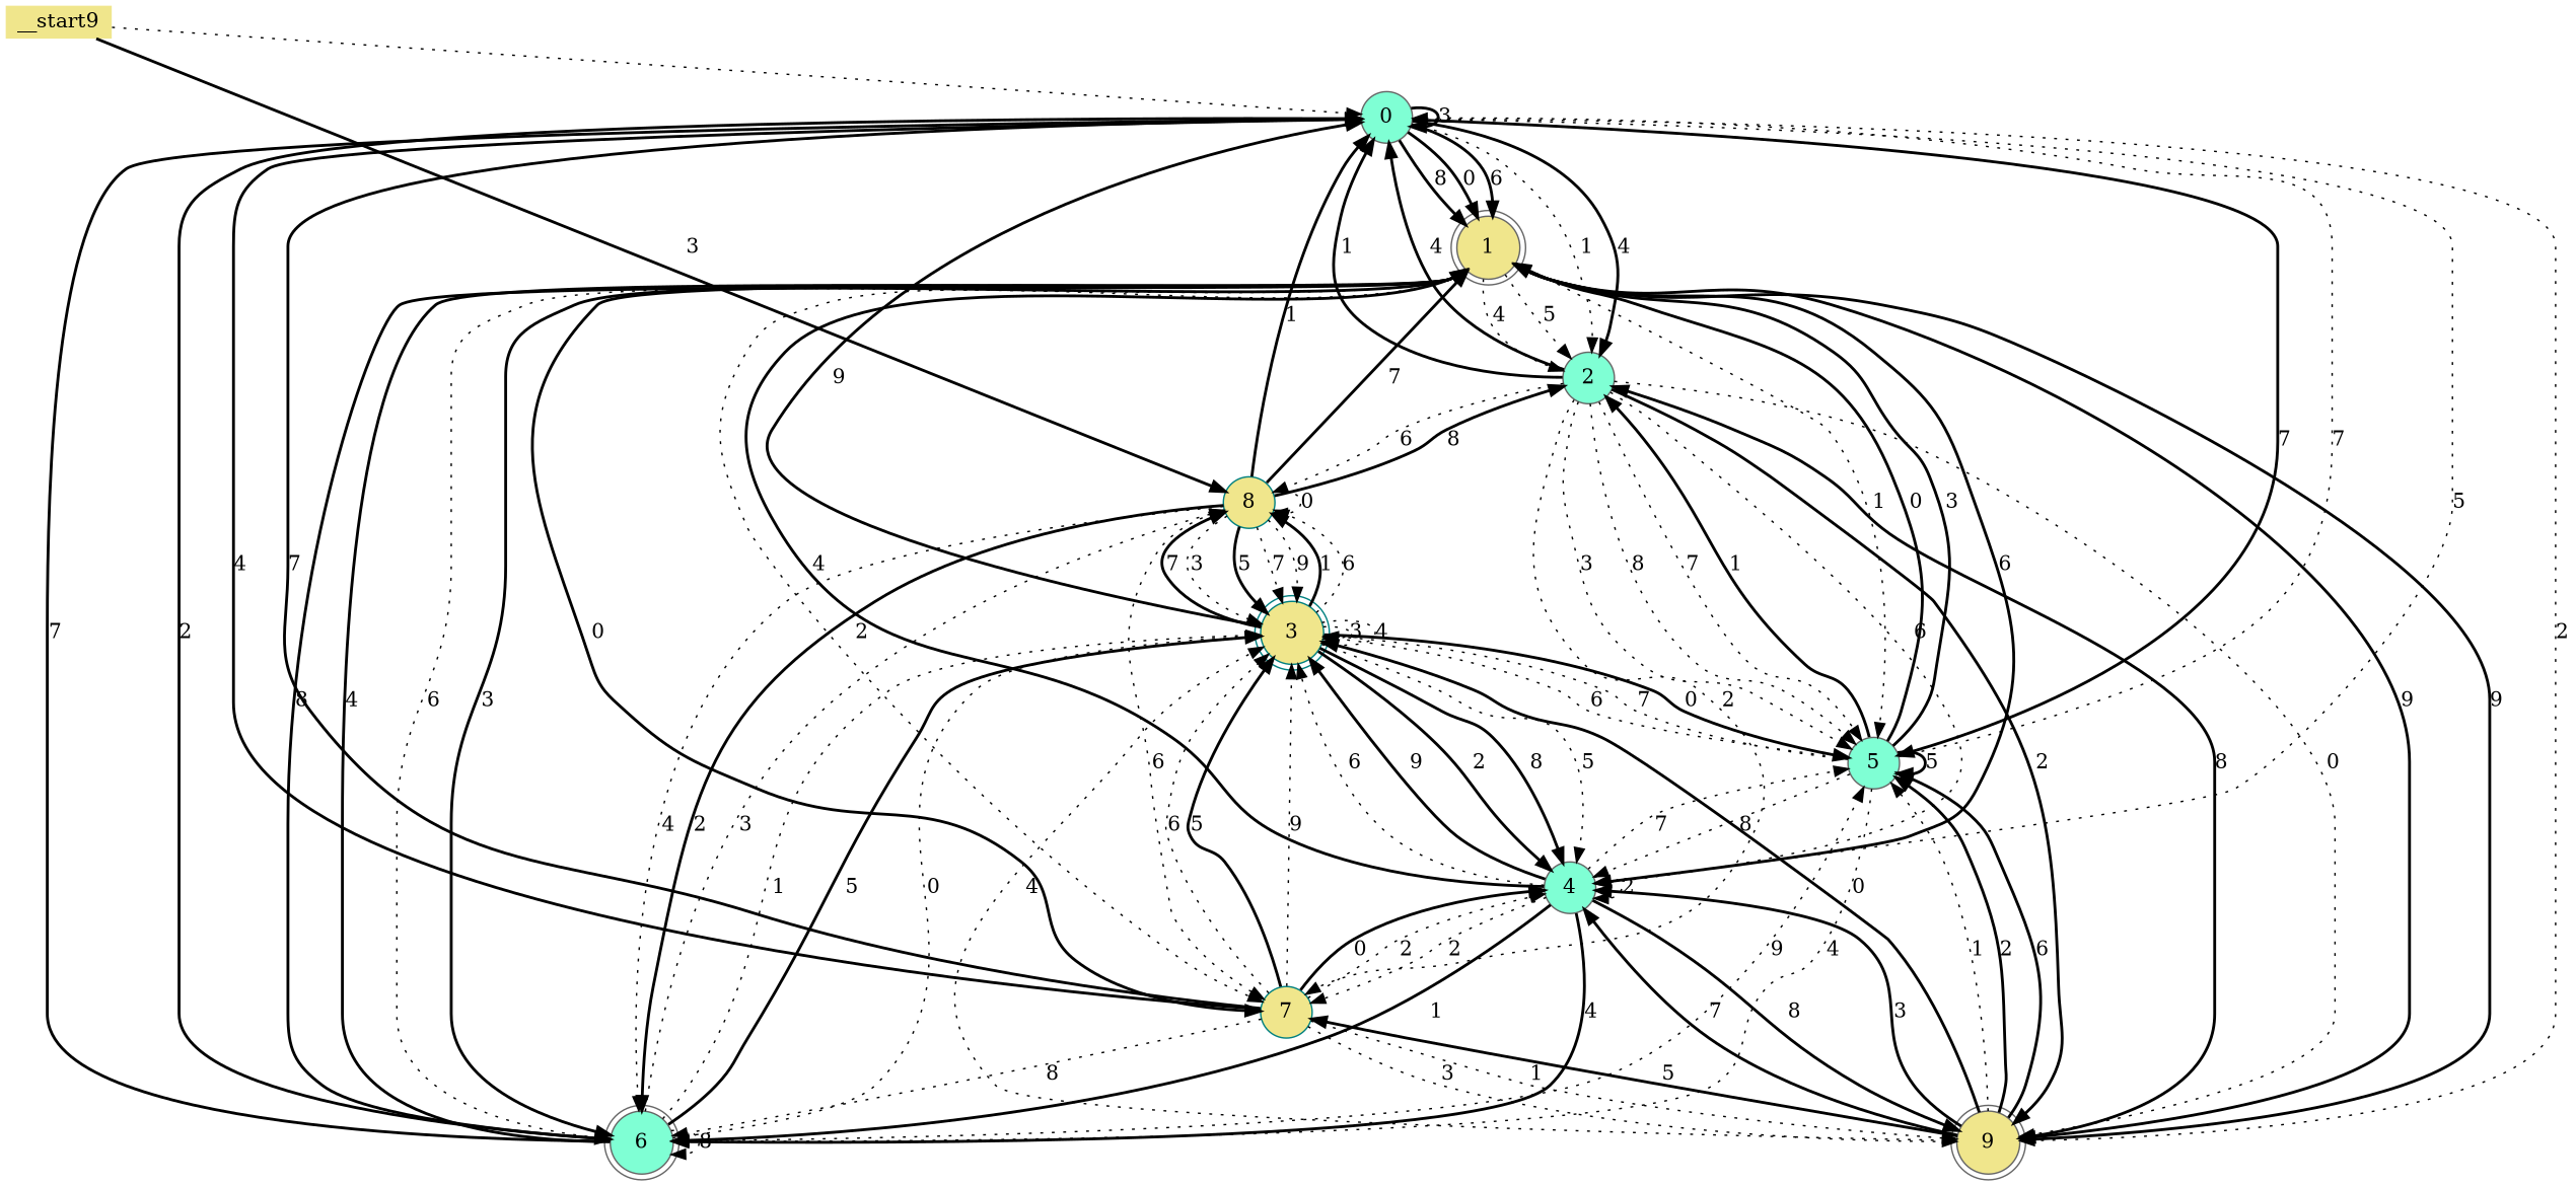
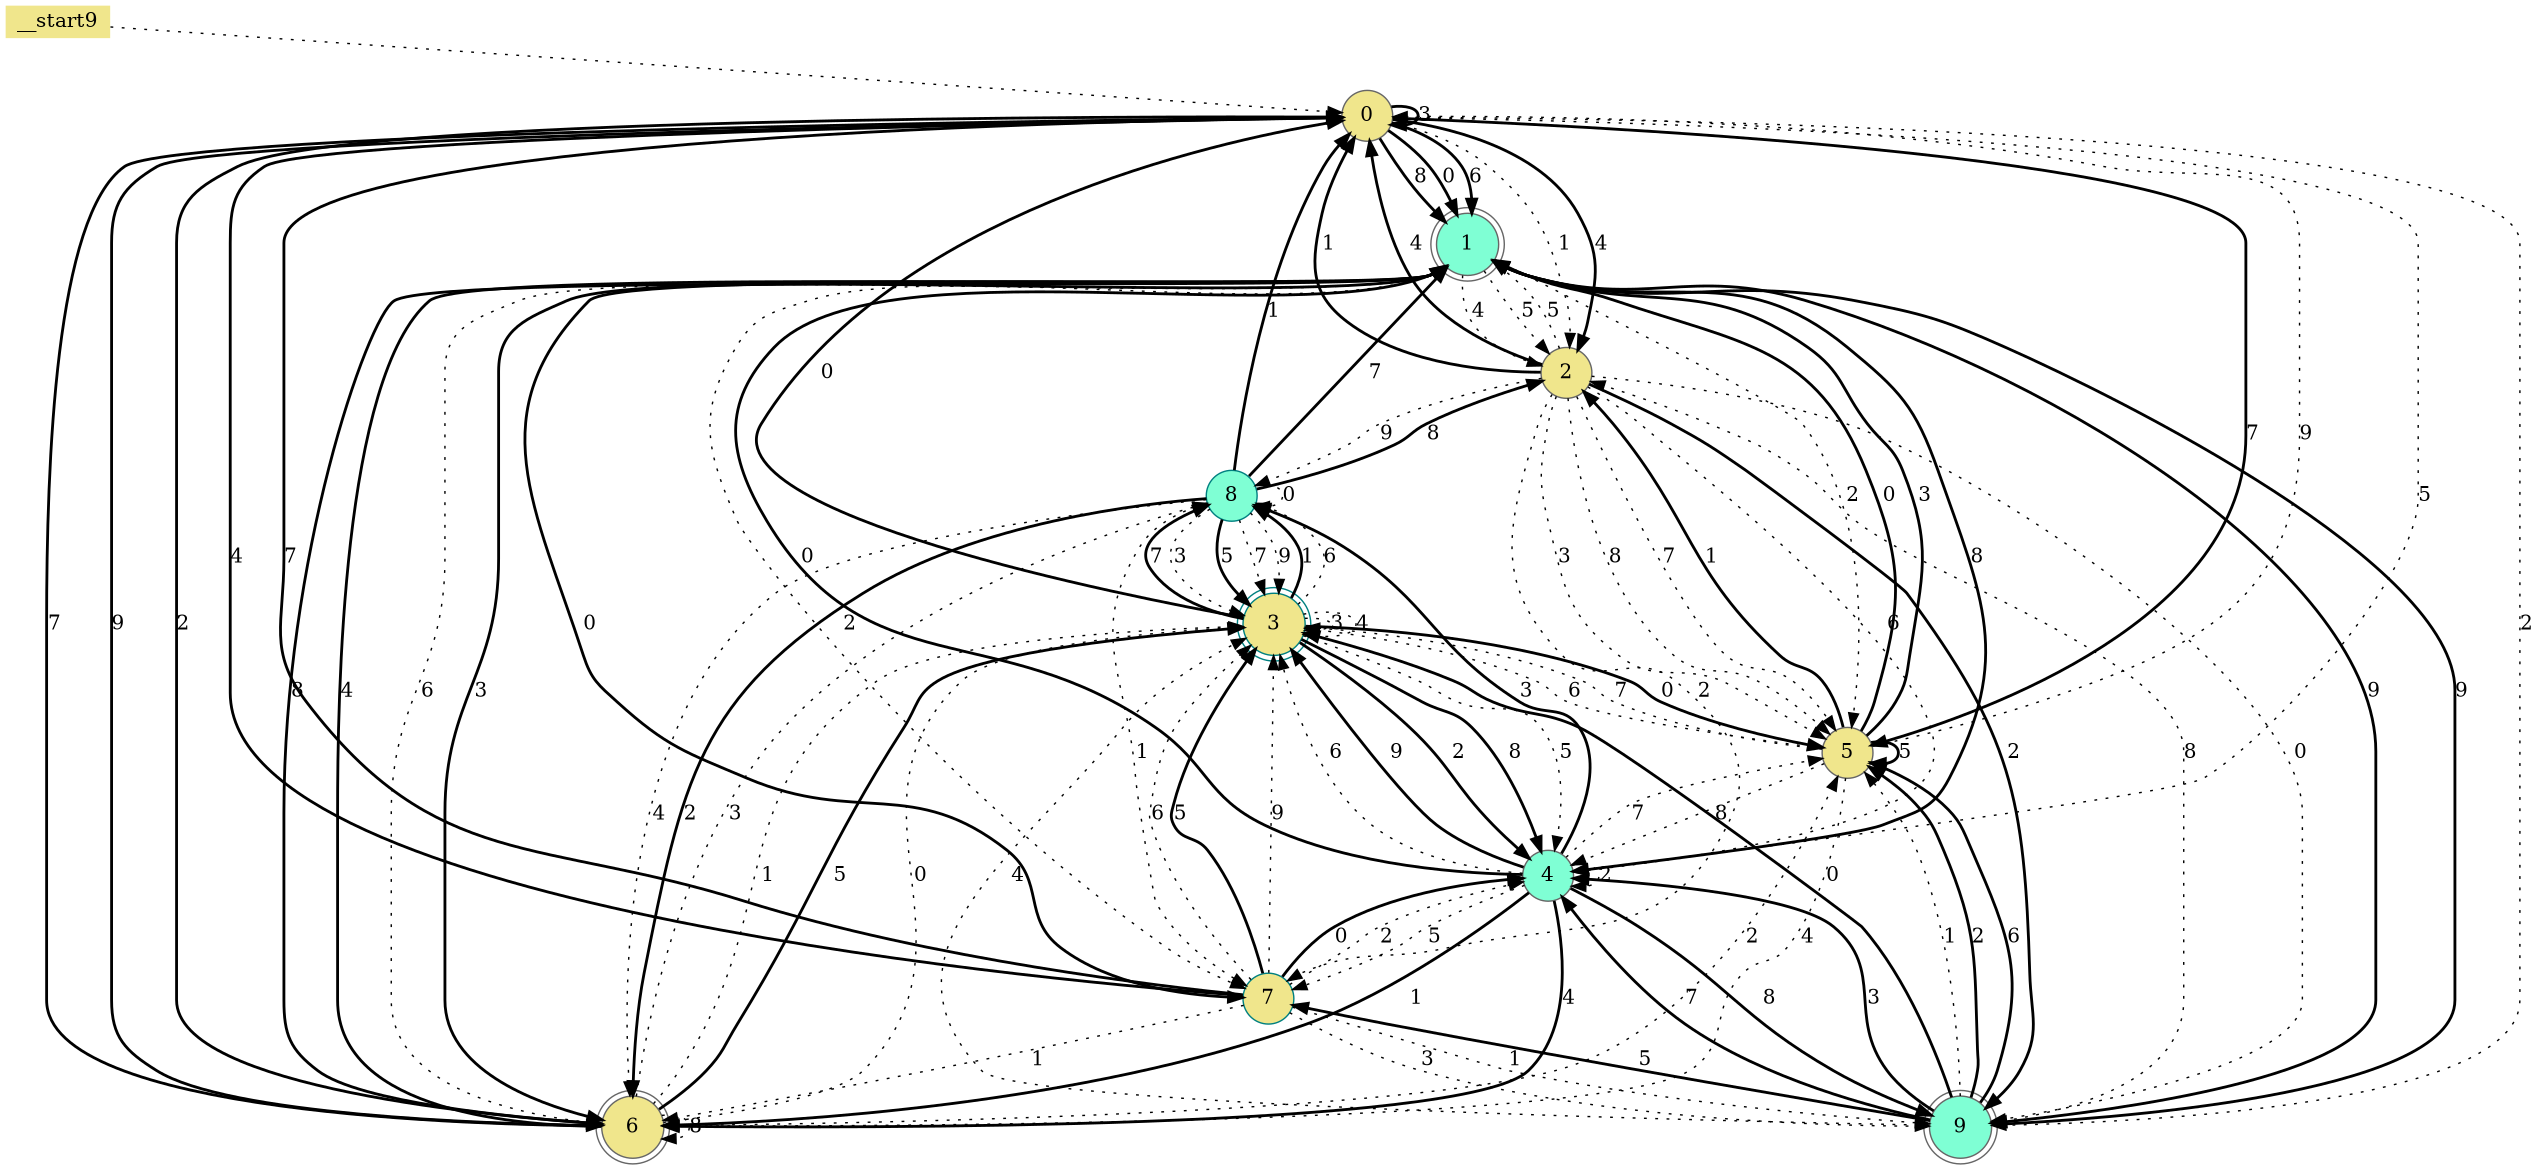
  digraph {
    node [color=gray40 fillcolor=khaki shape=circle style=filled]
    edge [style=bold]
-   n1 [fillcolor=aquamarine label=0]
-   n2 [label=1 shape=doublecircle]
-   n3 [fillcolor=aquamarine label=2]
+   n1 [label=0]
+   n2 [fillcolor=aquamarine label=1 shape=doublecircle]
+   n3 [label=2]
    n4 [fillcolor=aquamarine label=4]
-   n5 [fillcolor=aquamarine label=5]
-   n6 [fillcolor=aquamarine label=6 shape=doublecircle]
-   n7 [label=9 shape=doublecircle]
+   n5 [label=5]
+   n6 [label=6 shape=doublecircle]
+   n7 [fillcolor=aquamarine label=9 shape=doublecircle]
    n8 [color=teal label=7]
-   n9 [color=teal label=8]
+   n9 [color=teal fillcolor=aquamarine label=8]
    n10 [color=teal label=3 shape=doublecircle]
    n11 [color=teal height=0 label=__start9 shape=none width=0]
    n1 -> n1 [label=3]
    n1 -> n2 [label=0]
    n1 -> n2 [label=6]
    n1 -> n2 [label=8]
    n1 -> n3 [label=1 style=dotted]
    n1 -> n3 [label=4]
    n1 -> n4 [label=5 style=dotted]
    n1 -> n5 [label=7]
+   n1 -> n6 [label=9]
    n1 -> n7 [label=2 style=dotted]
    n2 -> n3 [label=4 style=dotted]
    n2 -> n3 [label=5 style=dotted]
-   n2 -> n4 [label=6]
-   n2 -> n5 [label=1 style=dotted]
+   n2 -> n4 [label=8]
+   n2 -> n5 [label=2 style=dotted]
    n2 -> n6 [label=3]
    n2 -> n6 [label=8]
    n2 -> n7 [label=9]
    n2 -> n8 [label=0]
    n2 -> n8 [label=2 style=dotted]
    n3 -> n1 [label=1]
    n3 -> n1 [label=4]
+   n3 -> n2 [label=5 style=dotted]
    n3 -> n4 [label=6 style=dotted]
    n3 -> n5 [label=3 style=dotted]
    n3 -> n5 [label=7 style=dotted]
    n3 -> n5 [label=8 style=dotted]
    n3 -> n7 [label=0 style=dotted]
    n3 -> n7 [label=2]
    n3 -> n8 [label=2 style=dotted]
-   n3 -> n9 [label=6 style=dotted]
-   n4 -> n2 [label=4]
+   n3 -> n9 [label=9 style=dotted]
+   n4 -> n2 [label=0]
    n4 -> n4 [label=2 style=dotted]
    n4 -> n5 [label=7 style=dotted]
    n4 -> n6 [label=1]
    n4 -> n6 [label=4]
    n4 -> n7 [label=8]
-   n4 -> n8 [label=2 style=dotted]
-   n11 -> n9 [label=3]
+   n4 -> n8 [label=5 style=dotted]
+   n4 -> n9 [label=3]
    n4 -> n10 [label=6 style=dotted]
    n4 -> n10 [label=9]
-   n5 -> n1 [label=7 style=dotted]
+   n5 -> n1 [label=9 style=dotted]
    n5 -> n2 [label=0]
    n5 -> n2 [label=3]
    n5 -> n3 [label=1]
    n5 -> n4 [label=8 style=dotted]
    n5 -> n5 [label=5]
    n5 -> n6 [label=4 style=dotted]
    n5 -> n10 [label=6 style=dotted]
    n5 -> n10 [label=7 style=dotted]
    n6 -> n1 [label=2]
    n6 -> n1 [label=7]
    n6 -> n2 [label=4]
    n6 -> n2 [label=6 style=dotted]
-   n6 -> n5 [label=9 style=dotted]
+   n6 -> n5 [label=2 style=dotted]
    n6 -> n6 [label=8 style=dotted]
    n6 -> n9 [label=3 style=dotted]
    n6 -> n10 [label=0 style=dotted]
    n6 -> n10 [label=1 style=dotted]
    n6 -> n10 [label=5]
    n7 -> n2 [label=9]
-   n7 -> n3 [label=8]
+   n7 -> n3 [label=8 style=dotted]
    n7 -> n4 [label=3]
    n7 -> n4 [label=7]
    n7 -> n5 [label=1 style=dotted]
    n7 -> n5 [label=2]
    n7 -> n5 [label=6]
    n7 -> n8 [label=5]
    n7 -> n10 [label=0]
    n7 -> n10 [label=4 style=dotted]
    n8 -> n1 [label=4]
    n8 -> n1 [label=7]
    n8 -> n4 [label=0]
    n8 -> n4 [label=2 style=dotted]
-   n8 -> n6 [label=8 style=dotted]
+   n8 -> n6 [label=1 style=dotted]
    n8 -> n7 [label=1 style=dotted]
    n8 -> n7 [label=3 style=dotted]
    n8 -> n10 [label=5]
    n8 -> n10 [label=6 style=dotted]
    n8 -> n10 [label=9 style=dotted]
    n9 -> n1 [label=1]
    n9 -> n2 [label=7]
    n9 -> n3 [label=8]
    n9 -> n6 [label=2]
    n9 -> n6 [label=4 style=dotted]
-   n9 -> n8 [label=6 style=dotted]
+   n9 -> n8 [label=1 style=dotted]
    n9 -> n9 [label=0 style=dotted]
    n9 -> n10 [label=3 style=dotted]
    n9 -> n10 [label=5]
    n9 -> n10 [label=7 style=dotted]
    n9 -> n10 [label=9 style=dotted]
-   n10 -> n1 [label=9]
+   n10 -> n1 [label=0]
    n10 -> n4 [label=2]
    n10 -> n4 [label=5 style=dotted]
    n10 -> n4 [label=8]
    n10 -> n5 [label=0]
    n10 -> n9 [label=1]
    n10 -> n9 [label=6 style=dotted]
    n10 -> n9 [label=7]
    n10 -> n10 [label=3 style=dotted]
    n10 -> n10 [label=4 style=dotted]
    n11 -> n1 [style=dotted]
  }
